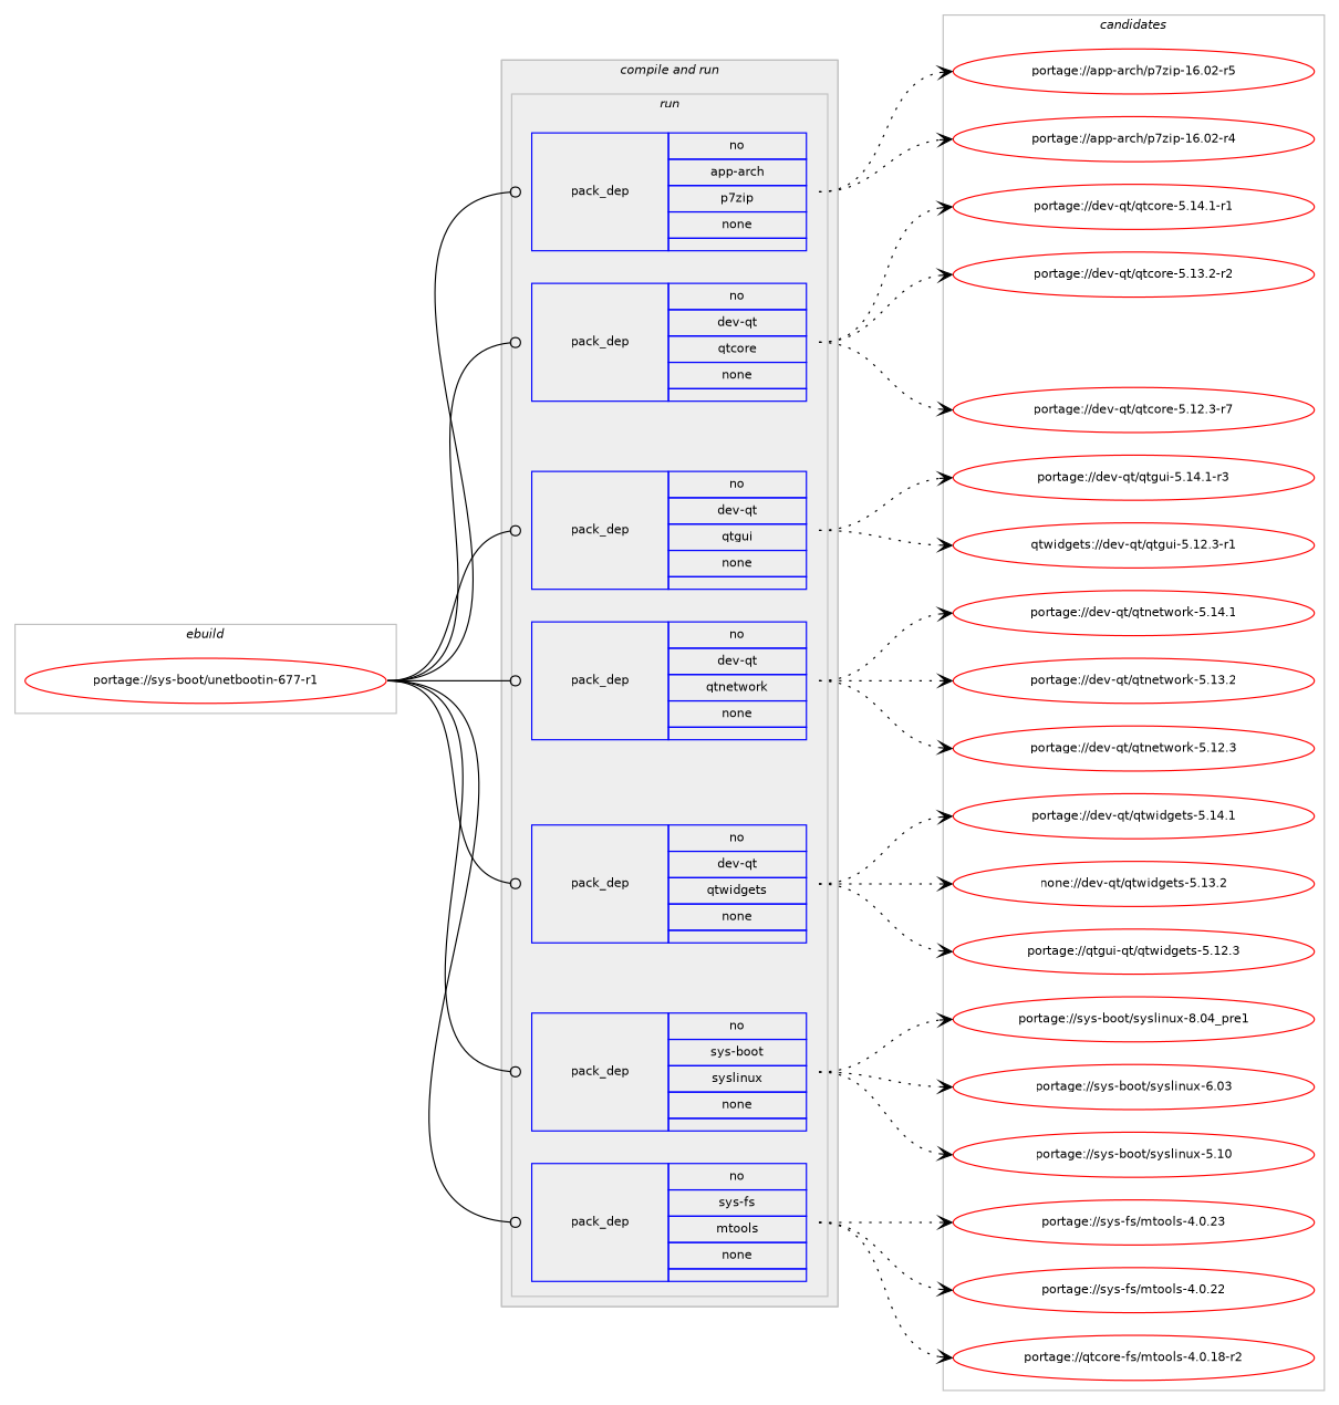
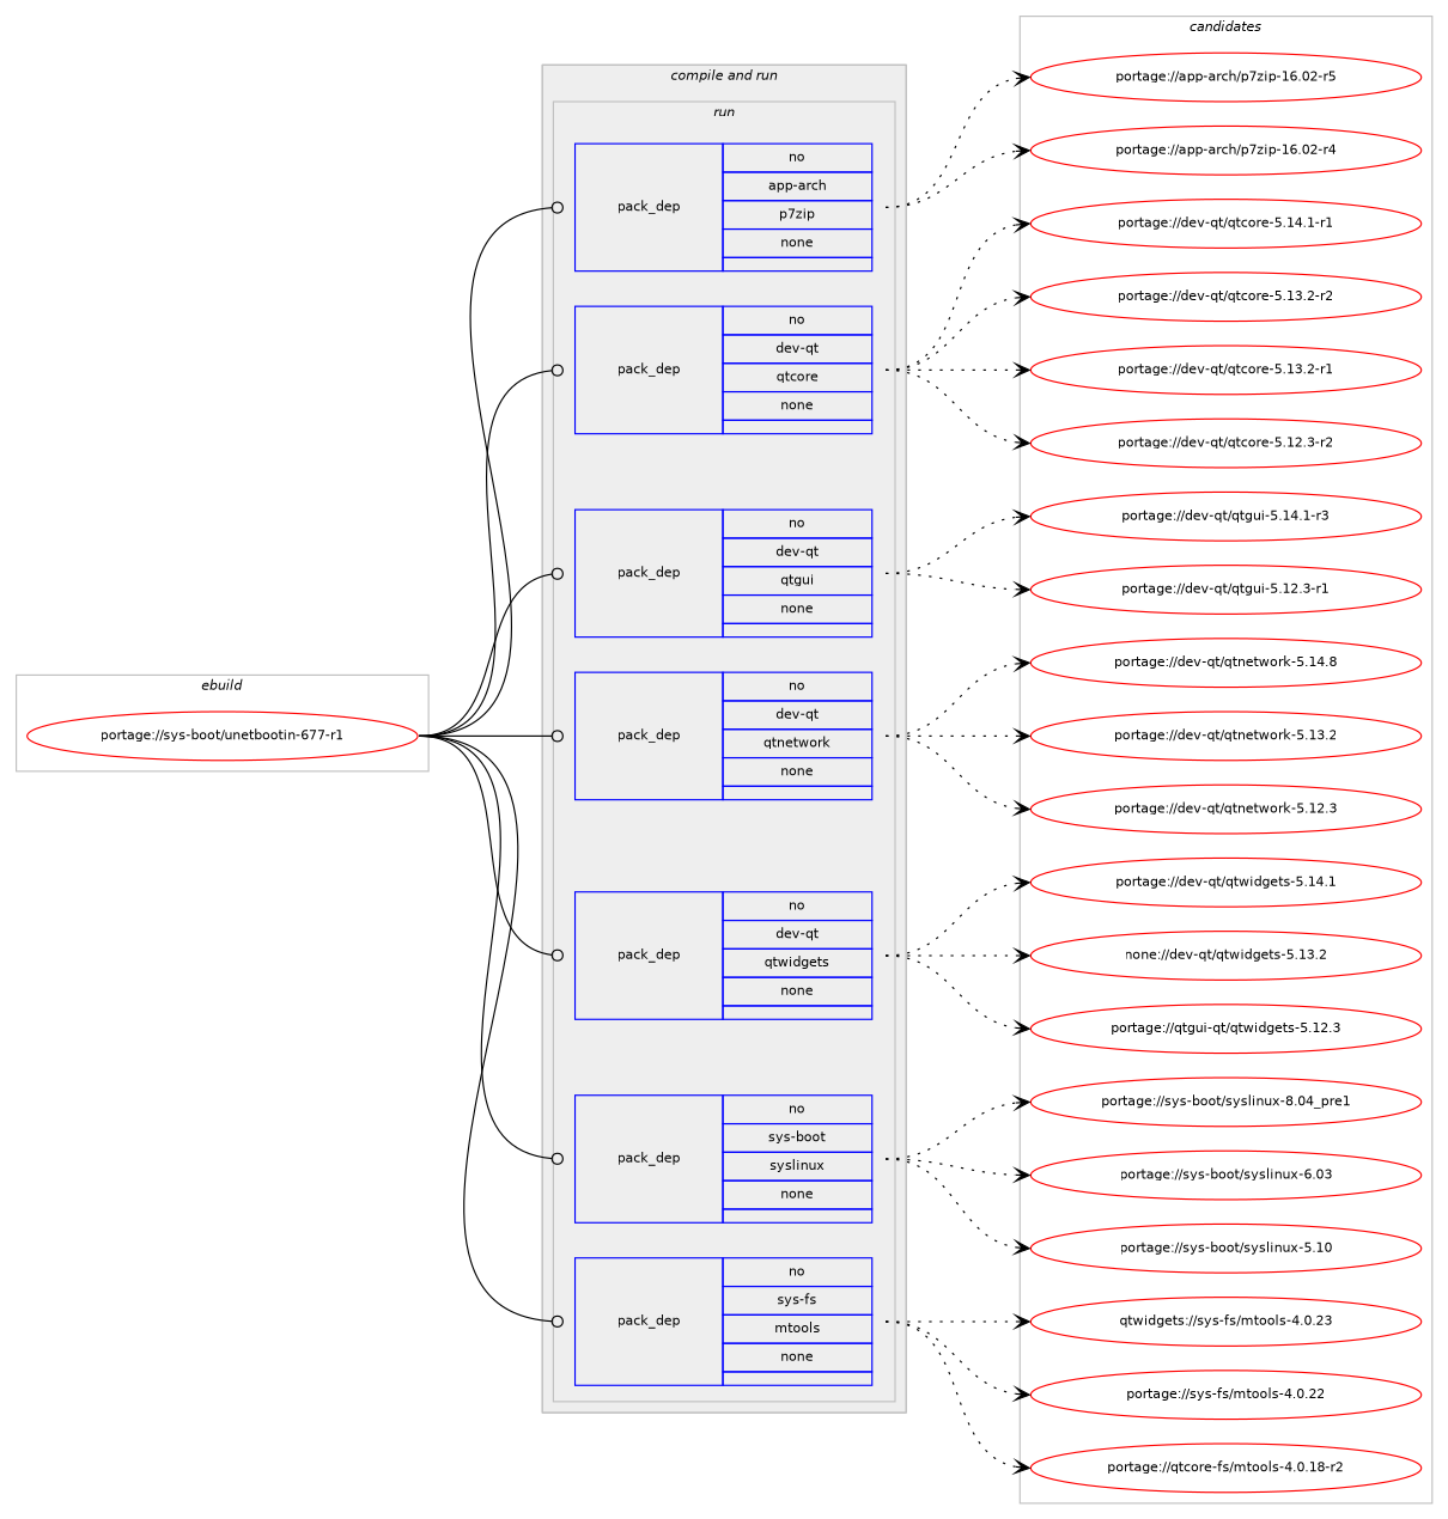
  digraph {
    compound=true
    concentrate=true
    fontname=Helvetica
    fontsize=10
    newrank=true
    rankdir=LR
    ranksep=1.5
    node [color=red fontname=Helvetica fontsize=10]
    edge [arrowhead=vee headport=w style=dotted tailport=e weight=100]
    n1 [label="portage://sys-boot/unetbootin-677-r1" width=4]
    n2 [color=blue label=<<TABLE BORDER="0" CELLBORDER="1" CELLSPACING="0" CELLPADDING="4" WIDTH="220"><TR><TD ROWSPAN="6" CELLPADDING="30">pack_dep</TD></TR><TR><TD WIDTH="110">no</TD></TR><TR><TD>app-arch</TD></TR><TR><TD>p7zip</TD></TR><TR><TD>none</TD></TR><TR><TD></TD></TR></TABLE>> shape=none]
    n3 [color=blue label=<<TABLE BORDER="0" CELLBORDER="1" CELLSPACING="0" CELLPADDING="4" WIDTH="220"><TR><TD ROWSPAN="6" CELLPADDING="30">pack_dep</TD></TR><TR><TD WIDTH="110">no</TD></TR><TR><TD>dev-qt</TD></TR><TR><TD>qtcore</TD></TR><TR><TD>none</TD></TR><TR><TD></TD></TR></TABLE>> shape=none]
    n4 [color=blue label=<<TABLE BORDER="0" CELLBORDER="1" CELLSPACING="0" CELLPADDING="4" WIDTH="220"><TR><TD ROWSPAN="6" CELLPADDING="30">pack_dep</TD></TR><TR><TD WIDTH="110">no</TD></TR><TR><TD>dev-qt</TD></TR><TR><TD>qtgui</TD></TR><TR><TD>none</TD></TR><TR><TD></TD></TR></TABLE>> shape=none]
    n5 [color=blue label=<<TABLE BORDER="0" CELLBORDER="1" CELLSPACING="0" CELLPADDING="4" WIDTH="220"><TR><TD ROWSPAN="6" CELLPADDING="30">pack_dep</TD></TR><TR><TD WIDTH="110">no</TD></TR><TR><TD>dev-qt</TD></TR><TR><TD>qtnetwork</TD></TR><TR><TD>none</TD></TR><TR><TD></TD></TR></TABLE>> shape=none]
    n6 [color=blue label=<<TABLE BORDER="0" CELLBORDER="1" CELLSPACING="0" CELLPADDING="4" WIDTH="220"><TR><TD ROWSPAN="6" CELLPADDING="30">pack_dep</TD></TR><TR><TD WIDTH="110">no</TD></TR><TR><TD>dev-qt</TD></TR><TR><TD>qtwidgets</TD></TR><TR><TD>none</TD></TR><TR><TD></TD></TR></TABLE>> shape=none]
    n7 [color=blue label=<<TABLE BORDER="0" CELLBORDER="1" CELLSPACING="0" CELLPADDING="4" WIDTH="220"><TR><TD ROWSPAN="6" CELLPADDING="30">pack_dep</TD></TR><TR><TD WIDTH="110">no</TD></TR><TR><TD>sys-boot</TD></TR><TR><TD>syslinux</TD></TR><TR><TD>none</TD></TR><TR><TD></TD></TR></TABLE>> shape=none]
    n8 [color=blue label=<<TABLE BORDER="0" CELLBORDER="1" CELLSPACING="0" CELLPADDING="4" WIDTH="220"><TR><TD ROWSPAN="6" CELLPADDING="30">pack_dep</TD></TR><TR><TD WIDTH="110">no</TD></TR><TR><TD>sys-fs</TD></TR><TR><TD>mtools</TD></TR><TR><TD>none</TD></TR><TR><TD></TD></TR></TABLE>> shape=none]
    n9 [label="portage://app-arch/p7zip-16.02-r5" width=4]
    n10 [label="portage://app-arch/p7zip-16.02-r4" width=4]
    n11 [label="portage://dev-qt/qtcore-5.14.1-r1" width=4]
    n12 [label="portage://dev-qt/qtcore-5.13.2-r2" width=4]
-   n14 [label="portage://dev-qt/qtcore-5.12.3-r7" width=4]
+   n13 [label="portage://dev-qt/qtcore-5.13.2-r1" width=4]
+   n14 [label="portage://dev-qt/qtcore-5.12.3-r2" width=4]
    n15 [label="portage://dev-qt/qtgui-5.14.1-r3" width=4]
-   n16 [label="qtwidgets://dev-qt/qtgui-5.12.3-r1" width=4]
-   n17 [label="portage://dev-qt/qtnetwork-5.14.1" width=4]
+   n16 [label="portage://dev-qt/qtgui-5.12.3-r1" width=4]
+   n17 [label="portage://dev-qt/qtnetwork-5.14.8" width=4]
    n18 [label="portage://dev-qt/qtnetwork-5.13.2" width=4]
    n19 [label="portage://dev-qt/qtnetwork-5.12.3" width=4]
    n20 [label="portage://dev-qt/qtwidgets-5.14.1" width=4]
    n21 [label="none://dev-qt/qtwidgets-5.13.2" width=4]
    n22 [label="portage://qtgui-qt/qtwidgets-5.12.3" width=4]
    n23 [label="portage://sys-boot/syslinux-8.04_pre1" width=4]
    n24 [label="portage://sys-boot/syslinux-6.03" width=4]
    n25 [label="portage://sys-boot/syslinux-5.10" width=4]
-   n26 [label="portage://sys-fs/mtools-4.0.23" width=4]
+   n26 [label="qtwidgets://sys-fs/mtools-4.0.23" width=4]
    n27 [label="portage://sys-fs/mtools-4.0.22" width=4]
    n28 [label="portage://qtcore-fs/mtools-4.0.18-r2" width=4]
    subgraph cluster_1 {
      color=gray
      label=<<i>ebuild</i>>
      rank=same
      n1
    }
    subgraph cluster_2 {
      color=gray
      label=<<i>dependencies</i>>
      subgraph cluster_3 {
        color=gray
        fillcolor="#eeeeee"
        label=<<i>compile</i>>
        style=filled
      }
      subgraph cluster_4 {
        color=gray
        fillcolor="#eeeeee"
        label=<<i>compile and run</i>>
        style=filled
      }
      subgraph cluster_5 {
        color=gray
        fillcolor="#eeeeee"
        label=<<i>run</i>>
        style=filled
        subgraph sub_6 {
          color=gray
          fillcolor="#eeeeee"
          label=<<i>run</i>>
          style=filled
          n2
        }
        subgraph sub_7 {
          color=gray
          fillcolor="#eeeeee"
          label=<<i>run</i>>
          style=filled
          n3
        }
        subgraph sub_8 {
          color=gray
          fillcolor="#eeeeee"
          label=<<i>run</i>>
          style=filled
          n4
        }
        subgraph sub_9 {
          color=gray
          fillcolor="#eeeeee"
          label=<<i>run</i>>
          style=filled
          n5
        }
        subgraph sub_10 {
          color=gray
          fillcolor="#eeeeee"
          label=<<i>run</i>>
          style=filled
          n6
        }
        subgraph sub_11 {
          color=gray
          fillcolor="#eeeeee"
          label=<<i>run</i>>
          style=filled
          n7
        }
        subgraph sub_12 {
          color=gray
          fillcolor="#eeeeee"
          label=<<i>run</i>>
          style=filled
          n8
        }
      }
    }
    subgraph cluster_13 {
      color=gray
      label=<<i>candidates</i>>
      rank=same
      subgraph sub_14 {
        color=black
        label=<<i>candidates</i>>
        nodesep=1
        rank=same
        n9
        n10
      }
      subgraph sub_15 {
        color=black
        label=<<i>candidates</i>>
        nodesep=1
        rank=same
        n11
        n12
+       n13
        n14
      }
      subgraph sub_16 {
        color=black
        label=<<i>candidates</i>>
        nodesep=1
        rank=same
        n15
        n16
      }
      subgraph sub_17 {
        color=black
        label=<<i>candidates</i>>
        nodesep=1
        rank=same
        n17
        n18
        n19
      }
      subgraph sub_18 {
        color=black
        label=<<i>candidates</i>>
        nodesep=1
        rank=same
        n20
        n21
        n22
      }
      subgraph sub_19 {
        color=black
        label=<<i>candidates</i>>
        nodesep=1
        rank=same
        n23
        n24
        n25
      }
      subgraph sub_20 {
        color=black
        label=<<i>candidates</i>>
        nodesep=1
        rank=same
        n26
        n27
        n28
      }
    }
    n1 -> n2 [arrowhead=odot style=solid weight=20]
    n1 -> n3 [arrowhead=odot style=solid weight=20]
    n1 -> n4 [arrowhead=odot style=solid weight=20]
    n1 -> n5 [arrowhead=odot style=solid weight=20]
    n1 -> n6 [arrowhead=odot style=solid weight=20]
    n1 -> n7 [arrowhead=odot style=solid weight=20]
    n1 -> n8 [arrowhead=odot style=solid weight=20]
    n2 -> n9
    n2 -> n10
    n3 -> n11
    n3 -> n12
+   n3 -> n13
    n3 -> n14
    n4 -> n15
    n4 -> n16
    n5 -> n17
    n5 -> n18
    n5 -> n19
    n6 -> n20
    n6 -> n21
    n6 -> n22
    n7 -> n23
    n7 -> n24
    n7 -> n25
    n8 -> n26
    n8 -> n27
    n8 -> n28
  }
